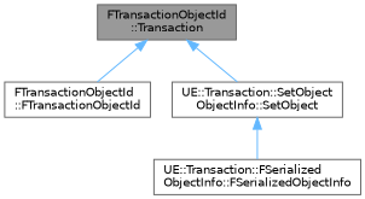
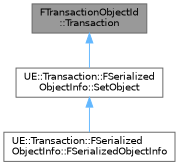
  digraph {
    rankdir=TB
    node [color=grey40 fillcolor=white fontname=Helvetica fontsize=10 shape=box style=filled]
    edge [color=steelblue1 dir=back fontname=Helvetica fontsize=10 labelfontname=Helvetica labelfontsize=10 style=solid]
    n1 [color=gray40 fillcolor=grey60 fontcolor=black height=0.2 label="FTransactionObjectId\l::Transaction" width=0.4]
-   n2 [height=0.2 label="FTransactionObjectId\l::FTransactionObjectId" width=0.4]
-   n3 [height=0.2 label="UE::Transaction::SetObject\lObjectInfo::SetObject" width=0.4]
+   n3 [height=0.2 label="UE::Transaction::FSerialized\lObjectInfo::SetObject" width=0.4]
    n4 [height=0.2 label="UE::Transaction::FSerialized\lObjectInfo::FSerializedObjectInfo" width=0.4]
-   n1 -> n2
    n1 -> n3
    n3 -> n4
  }
